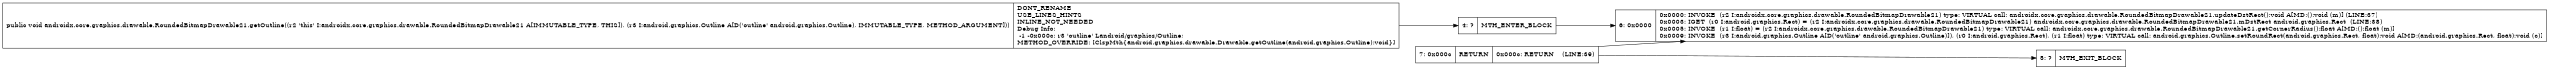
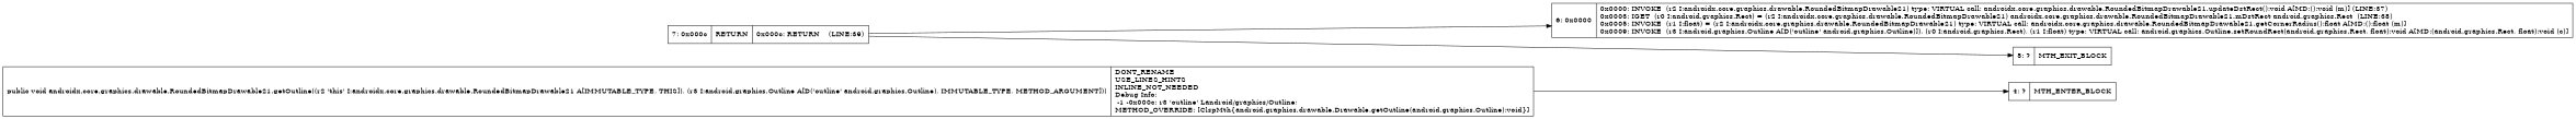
  digraph {
    rankdir=LR
    node [shape=record]
    n1 [label="{4\:\ ?|MTH_ENTER_BLOCK\l}"]
    n2 [label="{6\:\ 0x0000|0x0000: INVOKE  (r2 I:androidx.core.graphics.drawable.RoundedBitmapDrawable21) type: VIRTUAL call: androidx.core.graphics.drawable.RoundedBitmapDrawable21.updateDstRect():void A[MD:():void (m)] (LINE:37)\l0x0003: IGET  (r0 I:android.graphics.Rect) = (r2 I:androidx.core.graphics.drawable.RoundedBitmapDrawable21) androidx.core.graphics.drawable.RoundedBitmapDrawable21.mDstRect android.graphics.Rect  (LINE:38)\l0x0005: INVOKE  (r1 I:float) = (r2 I:androidx.core.graphics.drawable.RoundedBitmapDrawable21) type: VIRTUAL call: androidx.core.graphics.drawable.RoundedBitmapDrawable21.getCornerRadius():float A[MD:():float (m)]\l0x0009: INVOKE  (r3 I:android.graphics.Outline A[D('outline' android.graphics.Outline)]), (r0 I:android.graphics.Rect), (r1 I:float) type: VIRTUAL call: android.graphics.Outline.setRoundRect(android.graphics.Rect, float):void A[MD:(android.graphics.Rect, float):void (c)]\l}"]
    n3 [label="{7\:\ 0x000c|RETURN\l|0x000c: RETURN    (LINE:39)\l}"]
    n4 [label="{5\:\ ?|MTH_EXIT_BLOCK\l}"]
    n5 [label="{public void androidx.core.graphics.drawable.RoundedBitmapDrawable21.getOutline((r2 'this' I:androidx.core.graphics.drawable.RoundedBitmapDrawable21 A[IMMUTABLE_TYPE, THIS]), (r3 I:android.graphics.Outline A[D('outline' android.graphics.Outline), IMMUTABLE_TYPE, METHOD_ARGUMENT]))  | DONT_RENAME\lUSE_LINES_HINTS\lINLINE_NOT_NEEDED\lDebug Info:\l  \-1 \-0x000c: r3 'outline' Landroid\/graphics\/Outline;\lMETHOD_OVERRIDE: [ClspMth\{android.graphics.drawable.Drawable.getOutline(android.graphics.Outline):void\}]\l}"]
-   n1 -> n2
    n3 -> n2
    n3 -> n4
    n5 -> n1
  }
